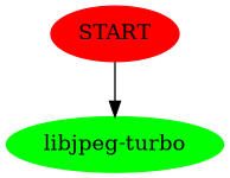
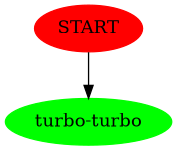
  digraph {
    node [style=filled]
    START [color=red]
-   "libjpeg-turbo" [color=green]
+   "libjpeg-turbo" [color=green label="turbo-turbo"]
    START -> "libjpeg-turbo"
  }
